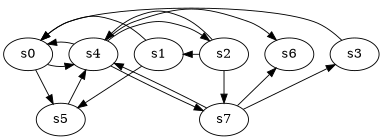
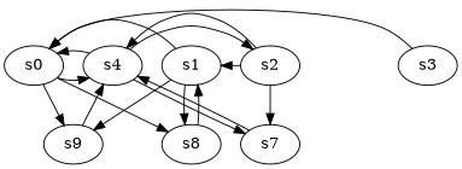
  digraph {
    node [player=0]
    s0
    s4
-   s5 [player=1]
+   s5 [player=1 label=s9]
+   s8
    s2
    s7
-   s6
    s1
    s3 [player=1]
    s0 -> s4 [constraint="time == 0"]
    s0 -> s5
+   s0 -> s8 [constraint="time % 3 == 1 || time % 4 == 0"]
    s4 -> s0 [constraint="time % 3 == 2 && time % 3 == 1"]
    s4 -> s2 [constraint="!(time % 3 == 2)"]
    s4 -> s7 [constraint="!(time % 3 == 2)"]
-   s4 -> s6 [constraint="!(time % 3 == 1)"]
    s5 -> s4 [constraint="time % 5 == 1 || time % 4 == 3"]
+   s8 -> s1 [constraint="time % 4 == 2 && time % 3 == 1"]
    s2 -> s4 [constraint="time % 3 == 1 || time % 3 == 1"]
    s2 -> s7
    s2 -> s1 [constraint="!(time % 2 == 0)"]
    s7 -> s4 [constraint="time % 8 == 1"]
-   s7 -> s6 [constraint="!(time % 3 == 2)"]
-   s7 -> s3 [constraint="time % 4 == 1 && time % 4 == 2"]
    s1 -> s0 [constraint="time % 3 == 2"]
    s1 -> s5
+   s1 -> s8
    s3 -> s0 [constraint="time % 2 == 1 || time % 4 == 0"]
  }
